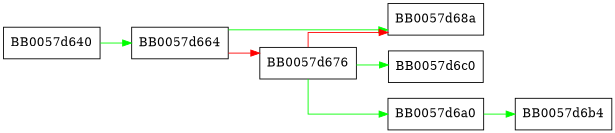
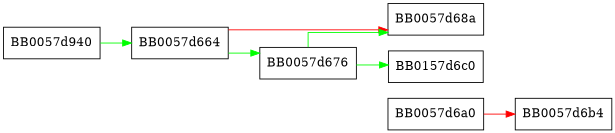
  digraph {
    rankdir=LR
    splines=ortho
    node [shape=box]
    edge [color=green]
-   BB0057d640
+   BB0057d640 [label=BB0057d940]
    BB0057d664
    BB0057d68a
    BB0057d676
-   BB0057d6c0
+   BB0057d6c0 [label=BB0157d6c0]
    BB0057d6a0
    BB0057d6b4
    BB0057d640 -> BB0057d664
-   BB0057d664 -> BB0057d68a
-   BB0057d664 -> BB0057d676 [color=red]
-   BB0057d676 -> BB0057d68a [color=red]
+   BB0057d664 -> BB0057d68a [color=red]
+   BB0057d664 -> BB0057d676
+   BB0057d676 -> BB0057d68a
    BB0057d676 -> BB0057d6c0
-   BB0057d676 -> BB0057d6a0
-   BB0057d6a0 -> BB0057d6b4
+   BB0057d6a0 -> BB0057d6b4 [color=red]
  }
